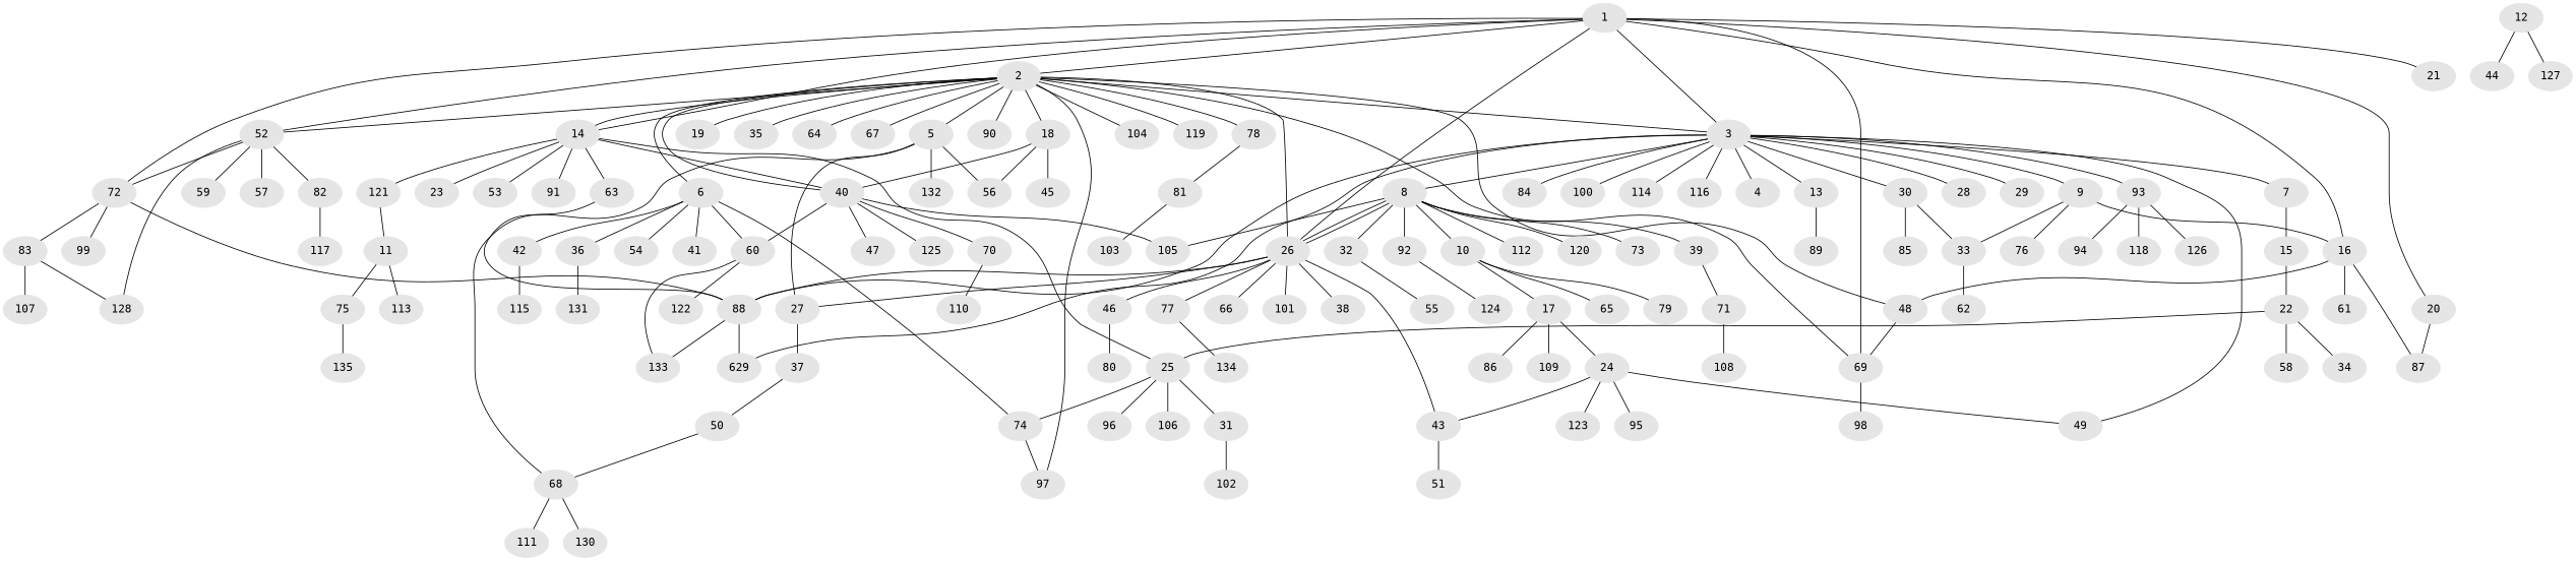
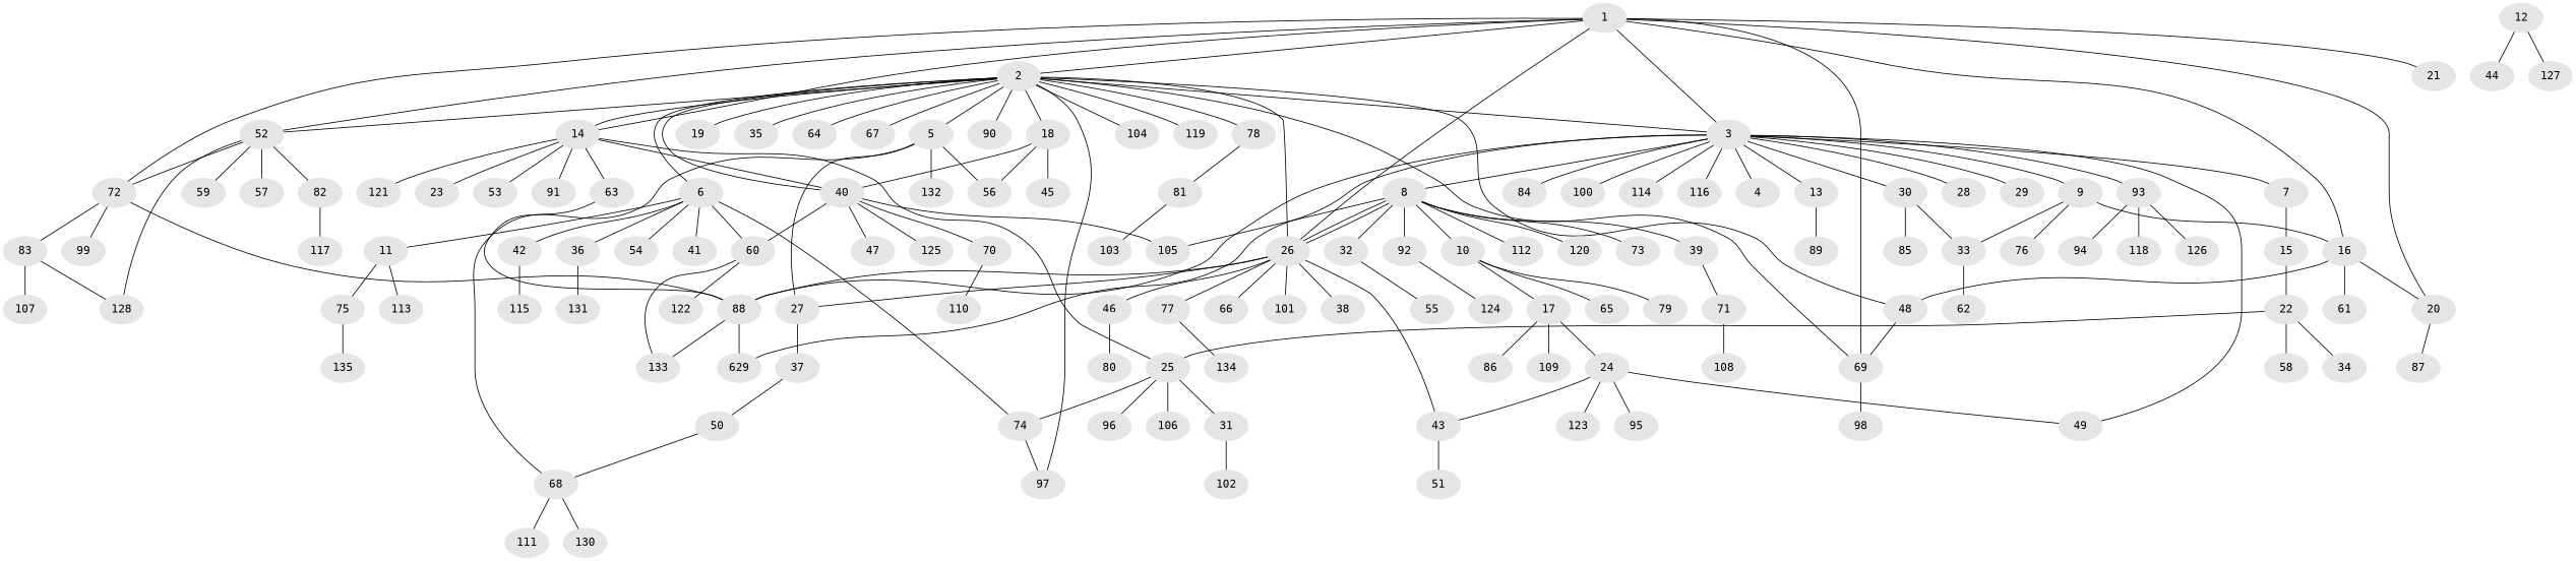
  graph {
    fontname="DejaVu Sans Mono"
    node [color=gray90 fontname="DejaVu Sans Mono" style=filled]
    edge [fontname="DejaVu Sans Mono"]
    1
    2
    3
    14
    16
    20
    21
    26
    52
    69
    72
    5
    6
    18
    19
    35
    40
    48
    64
    67
    78
    90
    97
    104
    119
    4
    7
    8
    9
    13
    28
    29
    30
    49
    84
    88
    93
    100
    114
    116
    n41 [label=629]
    23
    25
    53
    63
    91
    121
    61
    87
    27
    43
    38
    46
    66
    77
    101
    57
    59
    82
    128
    98
    83
    99
    56
    68
    132
    11
    36
    41
    42
    54
    60
    74
    45
    105
    47
    70
    125
    81
    15
    10
    32
    39
    73
    92
    112
    120
    33
    76
    12
    44
    127
    89
    85
    133
    94
    118
    126
    37
    111
    130
    75
    113
    131
    115
    122
    22
    17
    65
    79
    55
    71
    124
    62
    24
    86
    109
    135
    31
    96
    106
    34
    58
    95
    123
    51
    102
    80
    134
    50
    108
    110
    117
    107
    103
    1 -- 2
    1 -- 3
    1 -- 14
    1 -- 16
    1 -- 20
    1 -- 21
    1 -- 26
    1 -- 52
    1 -- 69
    1 -- 72
    2 -- 3
    2 -- 14
    2 -- 26
    2 -- 52
    2 -- 69
    2 -- 5
    2 -- 6
    2 -- 18
    2 -- 19
    2 -- 35
    2 -- 40
    2 -- 48
    2 -- 64
    2 -- 67
    2 -- 78
    2 -- 90
    2 -- 97
    2 -- 104
    2 -- 119
    3 -- 4
    3 -- 7
    3 -- 8
    3 -- 9
    3 -- 13
    3 -- 28
    3 -- 29
    3 -- 30
    3 -- 49
    3 -- 84
    3 -- 88
    3 -- 93
    3 -- 100
    3 -- 114
    3 -- 116
    3 -- n41
    14 -- 40
    14 -- 23
    14 -- 25
    14 -- 53
    14 -- 63
    14 -- 91
    14 -- 121
-   16 -- 87
+   16 -- 20
    16 -- 48
    16 -- 61
    20 -- 87
    26 -- 88
    26 -- 27
    26 -- 43
    26 -- 38
    26 -- 46
    26 -- 66
    26 -- 77
    26 -- 101
    52 -- 72
    52 -- 57
    52 -- 59
    52 -- 82
    52 -- 128
    69 -- 98
    72 -- 88
    72 -- 83
    72 -- 99
    5 -- 27
    5 -- 56
    5 -- 68
    5 -- 132
-   121 -- 11
+   6 -- 11
    6 -- 36
    6 -- 41
    6 -- 42
    6 -- 54
    6 -- 60
    6 -- 74
    18 -- 40
    18 -- 56
    18 -- 45
    40 -- 60
    40 -- 105
    40 -- 47
    40 -- 70
    40 -- 125
    48 -- 69
    78 -- 81
    7 -- 15
    8 -- 26
    8 -- 26
    8 -- 105
    8 -- 10
    8 -- 32
    8 -- 39
    8 -- 73
    8 -- 92
    8 -- 112
    8 -- 120
    9 -- 16
    9 -- 33
    9 -- 76
    13 -- 89
    30 -- 33
    30 -- 85
    88 -- n41
    88 -- 133
    93 -- 94
    93 -- 118
    93 -- 126
    25 -- 74
    25 -- 31
    25 -- 96
    25 -- 106
    63 -- 88
    27 -- 37
    43 -- 51
    46 -- 80
    77 -- 134
    82 -- 117
    83 -- 128
    83 -- 107
    68 -- 111
    68 -- 130
    11 -- 75
    11 -- 113
    36 -- 131
    42 -- 115
    60 -- 133
    60 -- 122
    74 -- 97
    70 -- 110
    81 -- 103
    15 -- 22
    10 -- 17
    10 -- 65
    10 -- 79
    32 -- 55
    39 -- 71
    92 -- 124
    33 -- 62
    12 -- 44
    12 -- 127
    37 -- 50
    75 -- 135
    22 -- 25
    22 -- 34
    22 -- 58
    17 -- 24
    17 -- 86
    17 -- 109
    71 -- 108
    24 -- 49
    24 -- 43
    24 -- 95
    24 -- 123
    31 -- 102
    50 -- 68
  }
